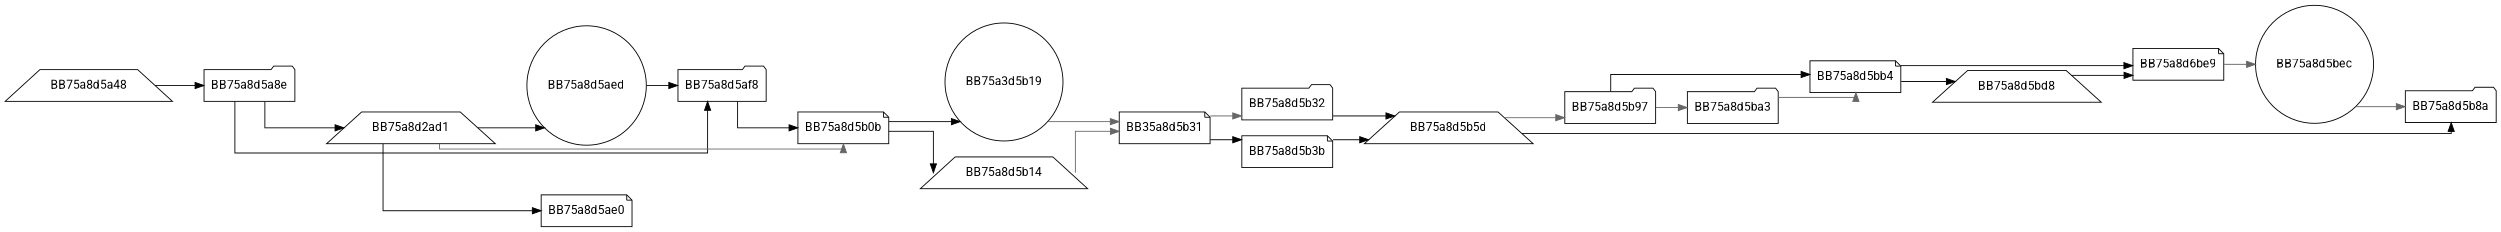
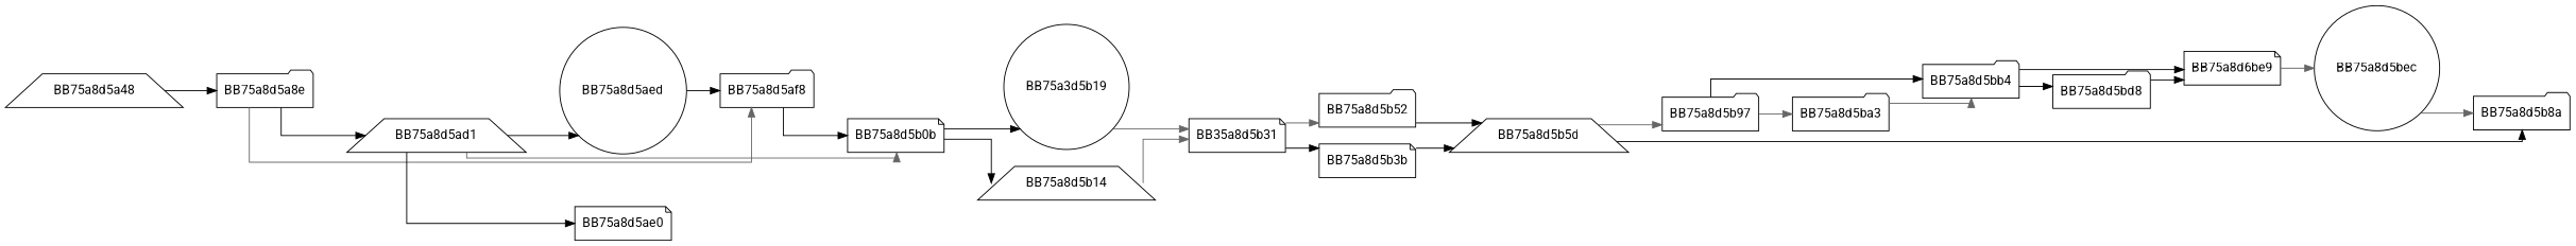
  digraph {
    fontname=Roboto
    rankdir=LR
    splines=ortho
    node [fontname=Roboto shape=folder]
    edge [color=black fontname=Roboto]
    BB75a8d5a48 [shape=trapezium]
    BB75a8d5a8e
    n3 [label=BB75a3d5b19 shape=circle]
    BB75a8d5b0b [shape=note]
    BB75a8d5b14 [shape=trapezium]
    BB75a8d5af8
-   BB75a8d5ad1 [shape=trapezium label=BB75a8d2ad1]
+   BB75a8d5ad1 [shape=trapezium]
    n8 [label=BB35a8d5b31 shape=note]
    BB75a8d5aed [shape=circle]
    BB75a8d5ae0 [shape=note]
-   BB75a8d5b52 [label=BB75a8d5b32]
+   BB75a8d5b52
    BB75a8d5b3b [shape=note]
    BB75a8d5b5d [shape=trapezium]
    BB75a8d5b97
    BB75a8d5b8a
-   BB75a8d5bb4 [shape=note]
+   BB75a8d5bb4
    BB75a8d5ba3
    n18 [label=BB75a8d6be9 shape=note]
-   BB75a8d5bd8 [shape=trapezium]
+   BB75a8d5bd8
    BB75a8d5bec [shape=circle]
    BB75a8d5a48 -> BB75a8d5a8e
-   BB75a8d5a8e -> BB75a8d5af8
+   BB75a8d5a8e -> BB75a8d5af8 [color=gray40]
    BB75a8d5a8e -> BB75a8d5ad1
    n3 -> n8 [color=gray40]
    BB75a8d5b0b -> n3
    BB75a8d5b0b -> BB75a8d5b14
    BB75a8d5b14 -> n8 [color=gray40]
    BB75a8d5af8 -> BB75a8d5b0b
    BB75a8d5ad1 -> BB75a8d5b0b [color=gray40]
    BB75a8d5ad1 -> BB75a8d5aed
    BB75a8d5ad1 -> BB75a8d5ae0
    n8 -> BB75a8d5b52 [color=gray40]
    n8 -> BB75a8d5b3b
    BB75a8d5aed -> BB75a8d5af8
    BB75a8d5b52 -> BB75a8d5b5d
    BB75a8d5b3b -> BB75a8d5b5d
    BB75a8d5b5d -> BB75a8d5b97 [color=gray40]
    BB75a8d5b5d -> BB75a8d5b8a
    BB75a8d5b97 -> BB75a8d5bb4
    BB75a8d5b97 -> BB75a8d5ba3 [color=gray40]
    BB75a8d5bb4 -> n18
    BB75a8d5bb4 -> BB75a8d5bd8
    BB75a8d5ba3 -> BB75a8d5bb4 [color=gray40]
    n18 -> BB75a8d5bec [color=gray40]
    BB75a8d5bd8 -> n18
    BB75a8d5bec -> BB75a8d5b8a [color=gray40]
  }
